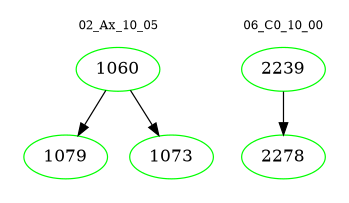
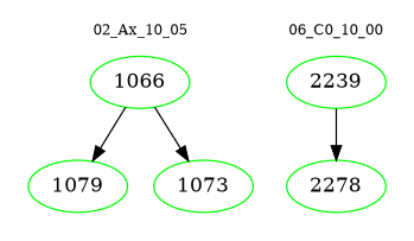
  digraph {
    node [color=green]
    edge [color=black]
-   n1 [label=1060]
+   n1 [label=1066]
    n2 [label=1079]
    n3 [label=1073]
    n4 [label=2239]
    n5 [label=2278]
    subgraph cluster_1 {
      color=white
      fontsize=10
      label="02_Ax_10_05"
      n1
      n2
      n3
    }
    subgraph cluster_2 {
      color=white
      fontsize=10
      label="06_C0_10_00"
      n4
      n5
    }
    n1 -> n2
    n1 -> n3
    n4 -> n5
  }
